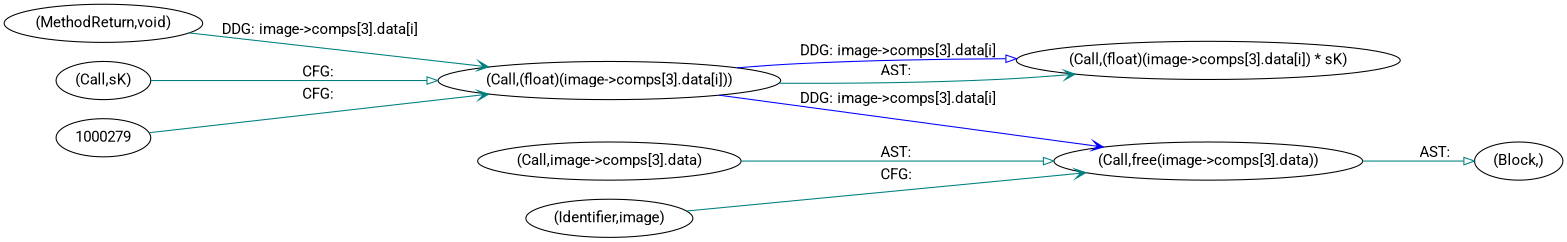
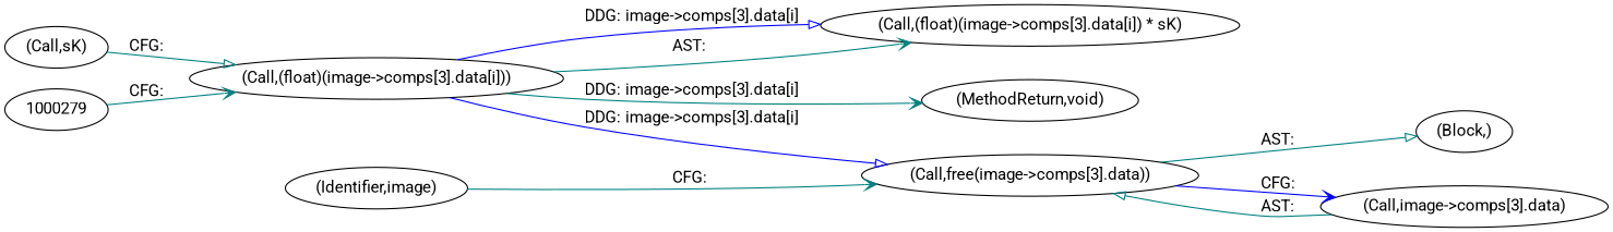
  digraph {
    fontname=Roboto
    rankdir=LR
    node [fontname=Roboto]
    edge [arrowhead=onormal color=teal fontname=Roboto]
    n1 [label="(Call,free(image->comps[3].data))"]
    n2 [label="(Block,)"]
    n3 [label="(Call,image->comps[3].data)"]
    n4 [label="(Call,(float)(image->comps[3].data[i]))"]
    n5 [label="(MethodReturn,void)"]
    n6 [label="(Call,(float)(image->comps[3].data[i]) * sK)"]
    n7 [label="(Call,sK)"]
    n8 [label="(Identifier,image)"]
    1000279
    n1 -> n2 [label="AST: "]
+   n1 -> n3 [arrowhead=vee color=blue label="CFG: "]
    n3 -> n1 [label="AST: "]
-   n4 -> n1 [arrowhead=vee color=blue label="DDG: image->comps[3].data[i]"]
-   n5 -> n4 [arrowhead=vee label="DDG: image->comps[3].data[i]"]
+   n4 -> n1 [color=blue label="DDG: image->comps[3].data[i]"]
+   n4 -> n5 [arrowhead=vee label="DDG: image->comps[3].data[i]"]
    n4 -> n6 [arrowhead=vee label="AST: "]
    n4 -> n6 [color=blue label="DDG: image->comps[3].data[i]"]
    n7 -> n4 [label="CFG: "]
    n8 -> n1 [arrowhead=vee label="CFG: "]
    1000279 -> n4 [arrowhead=vee label="CFG: "]
  }
